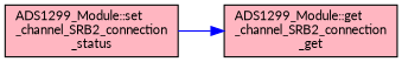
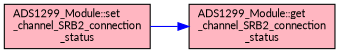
  digraph {
    rankdir=RL
    fontname=Lato
    node [color=black fillcolor=lightpink fontname=Lato fontsize=10 shape=box style=filled]
-   n1 [fontcolor=black height=0.2 label="ADS1299_Module::get\l_channel_SRB2_connection\l_get" width=0.4]
+   n1 [fontcolor=black height=0.2 label="ADS1299_Module::get\l_channel_SRB2_connection\l_status" width=0.4]
    n2 [height=0.2 label="ADS1299_Module::set\l_channel_SRB2_connection\l_status" width=0.4]
    n1 -> n2 [color=blue dir=back fontname=Lato fontsize=10 labelfontname=Helvetica labelfontsize=10 style=solid]
  }
